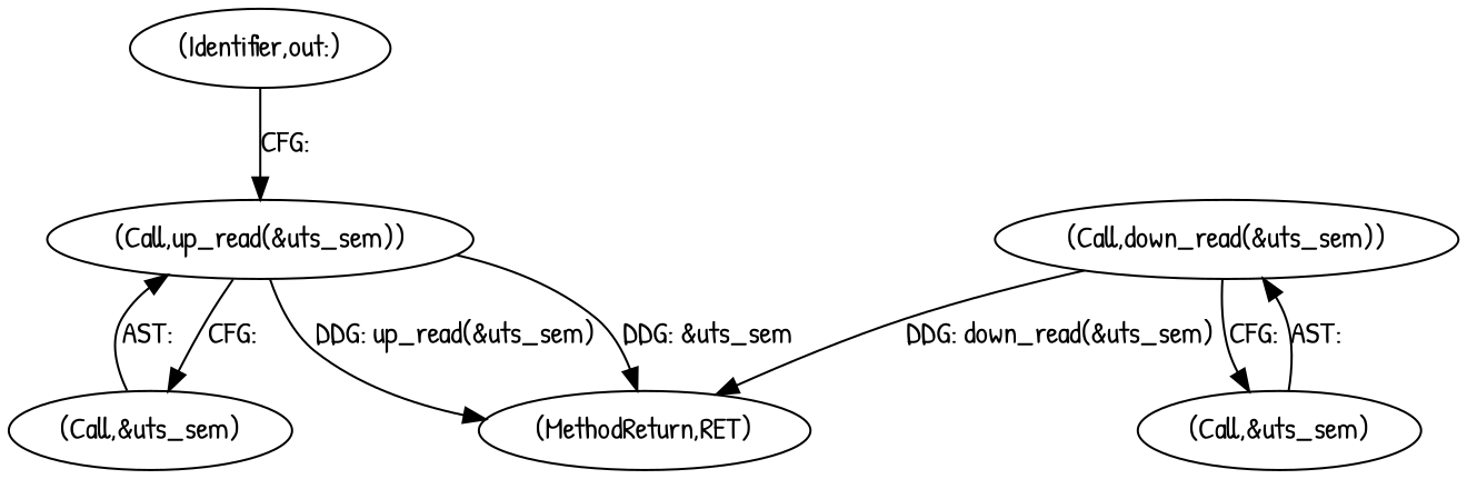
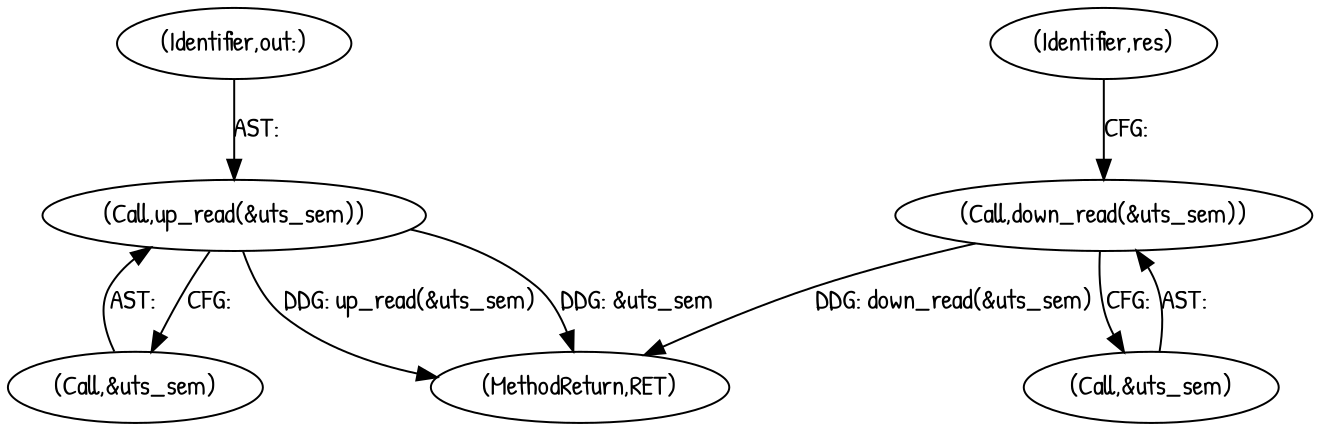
  digraph {
    fontname="Patrick Hand"
    node [fontname="Patrick Hand"]
    edge [fontname="Patrick Hand"]
    n1 [label="(Call,down_read(&uts_sem))"]
    n2 [label="(Call,&uts_sem)"]
    n3 [label="(MethodReturn,RET)"]
    n4 [label="(Call,up_read(&uts_sem))"]
    n5 [label="(Call,&uts_sem)"]
+   n6 [label="(Identifier,res)"]
    n7 [label="(Identifier,out:)"]
    n1 -> n2 [label="CFG: "]
    n1 -> n3 [label="DDG: down_read(&uts_sem)"]
    n2 -> n1 [label="AST: "]
    n4 -> n3 [label="DDG: up_read(&uts_sem)"]
    n4 -> n3 [label="DDG: &uts_sem"]
    n4 -> n5 [label="CFG: "]
    n5 -> n4 [label="AST: "]
-   n7 -> n4 [label="CFG: "]
+   n6 -> n1 [label="CFG: "]
+   n7 -> n4 [label="AST: "]
  }
